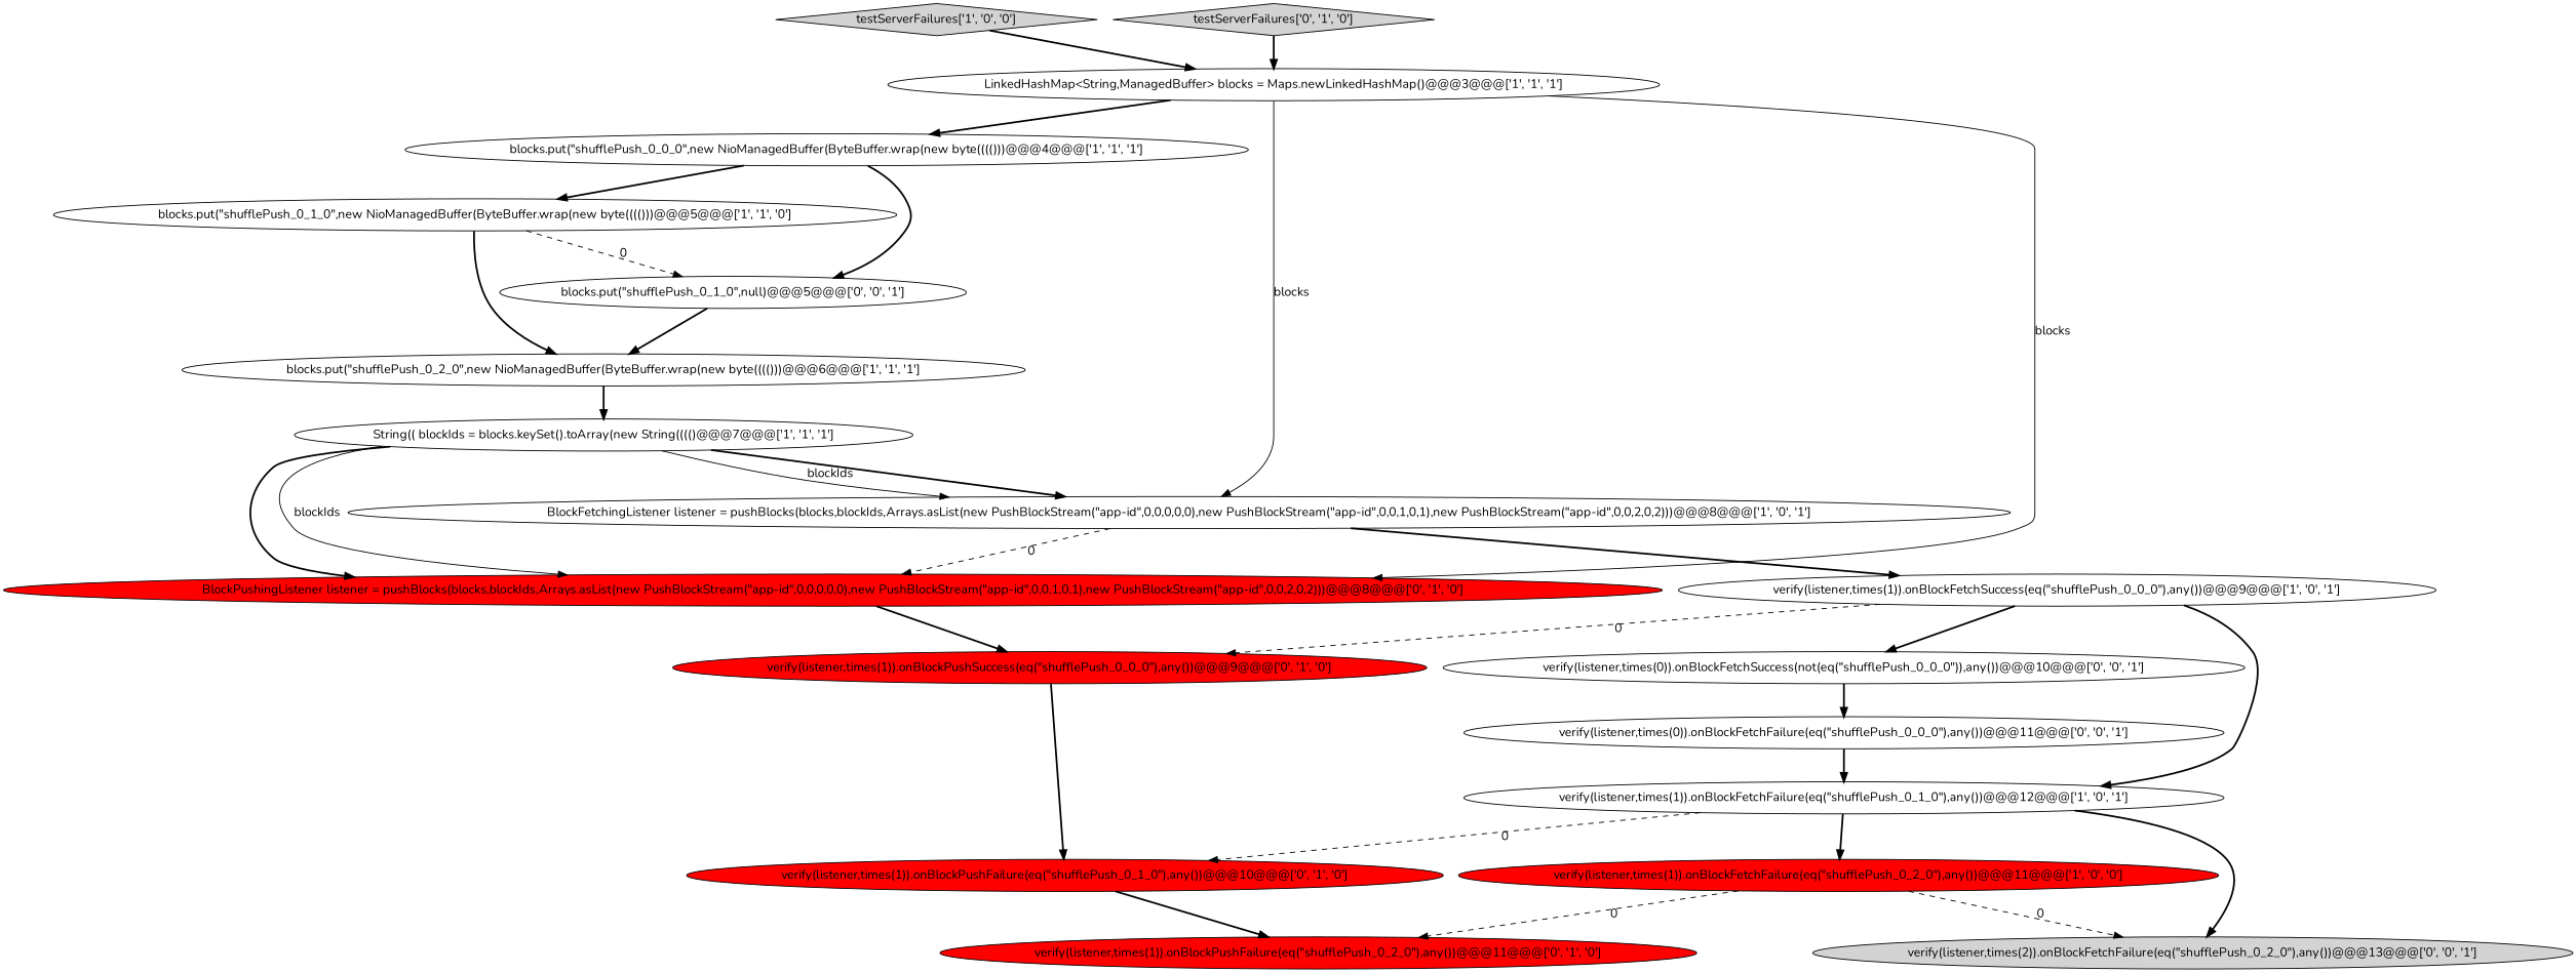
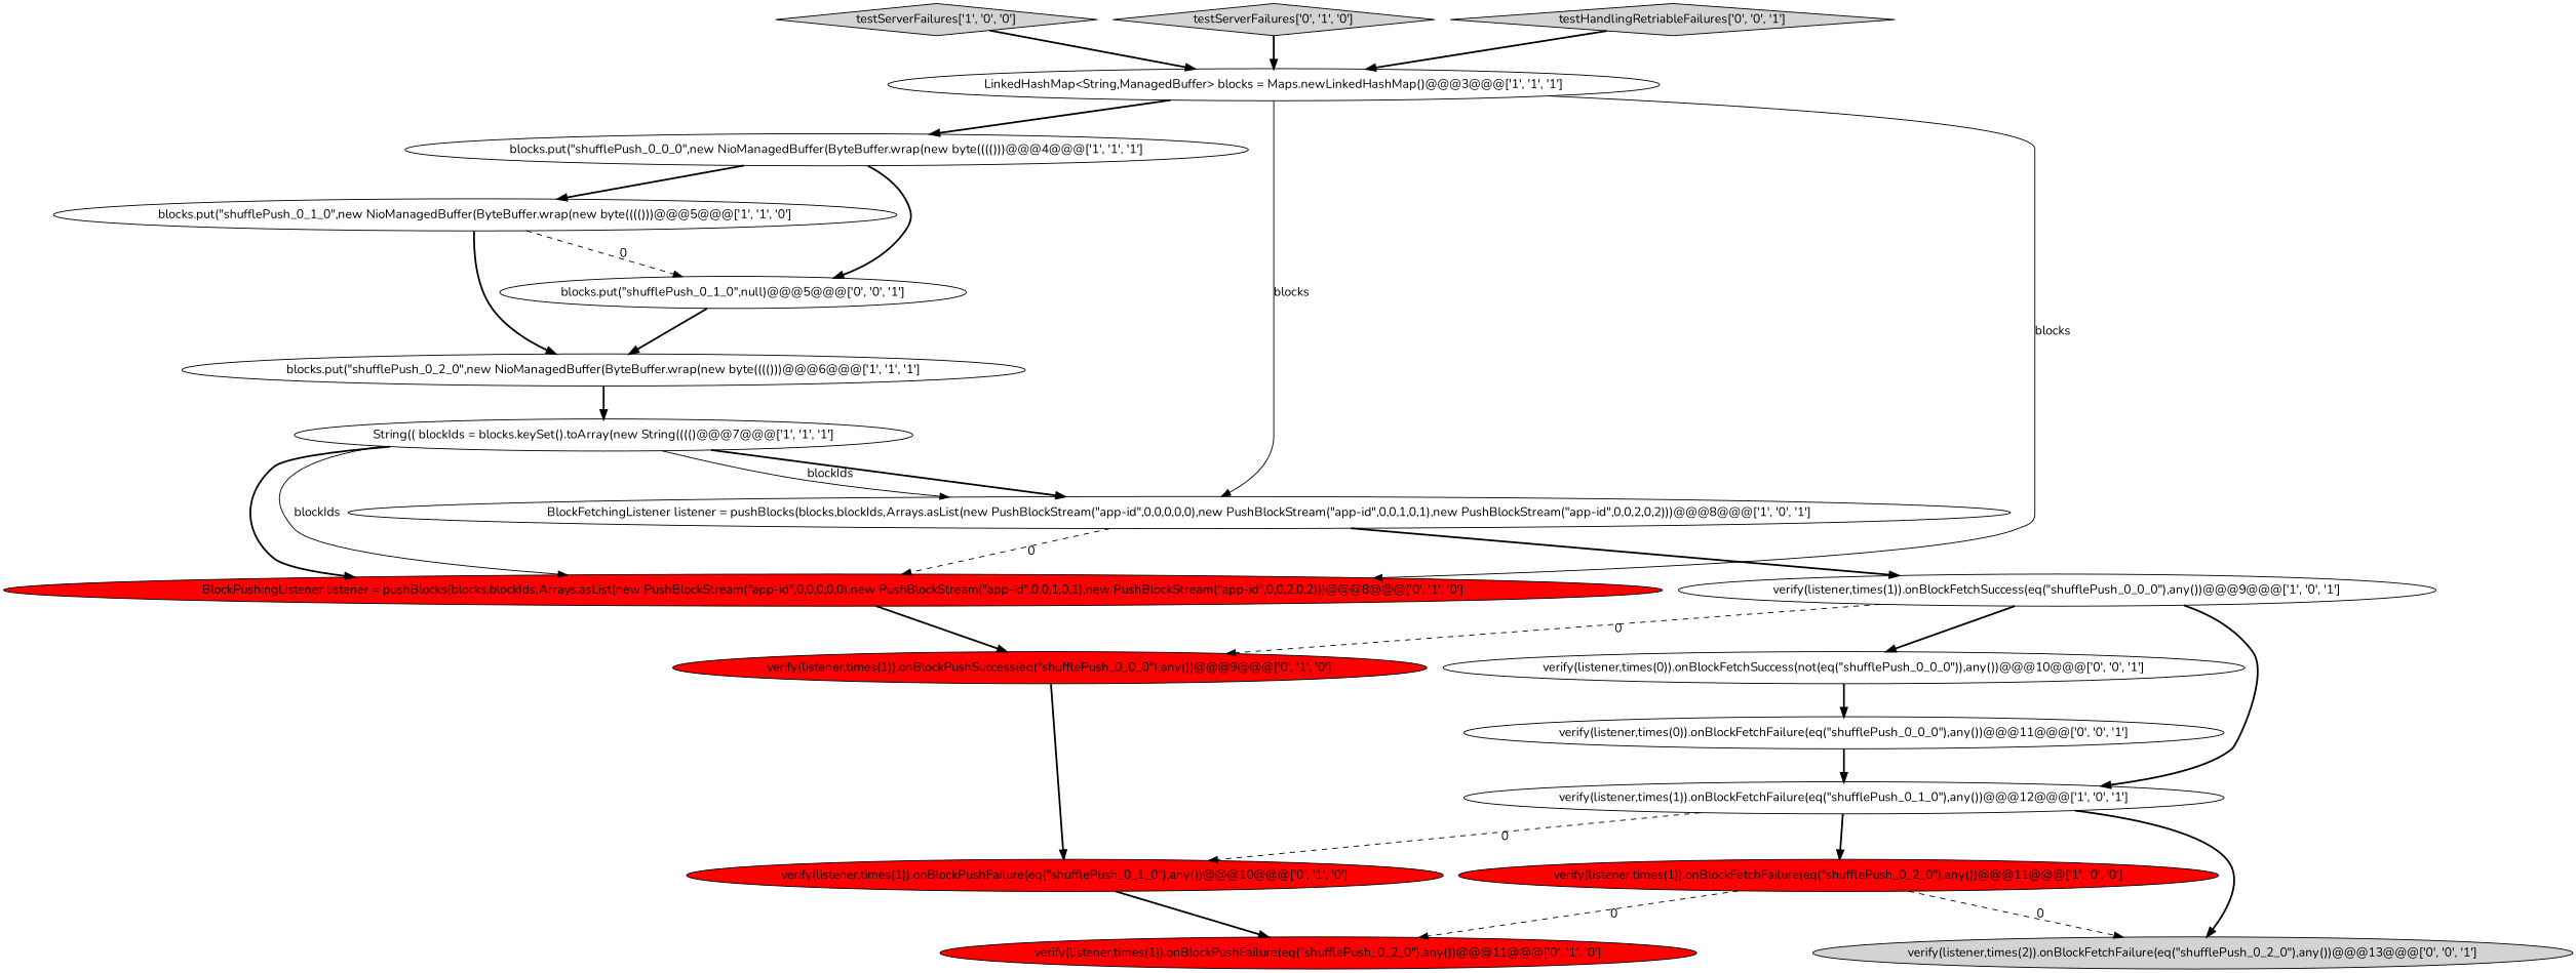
  digraph {
    fontname=Nunito
    node [fillcolor=white shape=ellipse style=filled fontname=Nunito]
    edge [style=bold fontname=Nunito]
    n1 [label="verify(listener,times(0)).onBlockFetchFailure(eq(\"shufflePush_0_0_0\"),any())@@@11@@@['0', '0', '1']"]
    n2 [label="verify(listener,times(1)).onBlockFetchFailure(eq(\"shufflePush_0_1_0\"),any())@@@12@@@['1', '0', '1']"]
    n3 [label="blocks.put(\"shufflePush_0_0_0\",new NioManagedBuffer(ByteBuffer.wrap(new byte(((()))@@@4@@@['1', '1', '1']"]
    n4 [label="blocks.put(\"shufflePush_0_1_0\",new NioManagedBuffer(ByteBuffer.wrap(new byte(((()))@@@5@@@['1', '1', '0']"]
    n5 [label="blocks.put(\"shufflePush_0_1_0\",null)@@@5@@@['0', '0', '1']"]
    n6 [fillcolor=red label="verify(listener,times(1)).onBlockPushSuccess(eq(\"shufflePush_0_0_0\"),any())@@@9@@@['0', '1', '0']"]
    n7 [fillcolor=red label="verify(listener,times(1)).onBlockPushFailure(eq(\"shufflePush_0_1_0\"),any())@@@10@@@['0', '1', '0']"]
    n8 [fillcolor=red label="verify(listener,times(1)).onBlockPushFailure(eq(\"shufflePush_0_2_0\"),any())@@@11@@@['0', '1', '0']"]
    n9 [label="LinkedHashMap<String,ManagedBuffer> blocks = Maps.newLinkedHashMap()@@@3@@@['1', '1', '1']"]
    n10 [fillcolor=red label="BlockPushingListener listener = pushBlocks(blocks,blockIds,Arrays.asList(new PushBlockStream(\"app-id\",0,0,0,0,0),new PushBlockStream(\"app-id\",0,0,1,0,1),new PushBlockStream(\"app-id\",0,0,2,0,2)))@@@8@@@['0', '1', '0']"]
    n11 [label="BlockFetchingListener listener = pushBlocks(blocks,blockIds,Arrays.asList(new PushBlockStream(\"app-id\",0,0,0,0,0),new PushBlockStream(\"app-id\",0,0,1,0,1),new PushBlockStream(\"app-id\",0,0,2,0,2)))@@@8@@@['1', '0', '1']"]
    n12 [fillcolor=lightgray label="verify(listener,times(2)).onBlockFetchFailure(eq(\"shufflePush_0_2_0\"),any())@@@13@@@['0', '0', '1']"]
    n13 [label="String(( blockIds = blocks.keySet().toArray(new String(((()@@@7@@@['1', '1', '1']"]
    n14 [fillcolor=lightgray label="testServerFailures['1', '0', '0']" shape=diamond]
    n15 [fillcolor=lightgray label="testServerFailures['0', '1', '0']" shape=diamond]
    n16 [fillcolor=red label="verify(listener,times(1)).onBlockFetchFailure(eq(\"shufflePush_0_2_0\"),any())@@@11@@@['1', '0', '0']"]
    n17 [label="blocks.put(\"shufflePush_0_2_0\",new NioManagedBuffer(ByteBuffer.wrap(new byte(((()))@@@6@@@['1', '1', '1']"]
    n18 [label="verify(listener,times(1)).onBlockFetchSuccess(eq(\"shufflePush_0_0_0\"),any())@@@9@@@['1', '0', '1']"]
    n19 [label="verify(listener,times(0)).onBlockFetchSuccess(not(eq(\"shufflePush_0_0_0\")),any())@@@10@@@['0', '0', '1']"]
+   n20 [fillcolor=lightgray label="testHandlingRetriableFailures['0', '0', '1']" shape=diamond]
    n1 -> n2
    n2 -> n7 [label=0 style=dashed]
    n2 -> n12
    n2 -> n16
    n3 -> n4
    n3 -> n5
    n4 -> n5 [label=0 style=dashed]
    n4 -> n17
    n5 -> n17
    n6 -> n7
    n7 -> n8
    n9 -> n3
    n9 -> n10 [label=blocks style=solid]
    n9 -> n11 [label=blocks style=solid]
    n10 -> n6
    n11 -> n10 [label=0 style=dashed]
    n11 -> n18
    n13 -> n10
    n13 -> n10 [label=blockIds style=solid]
    n13 -> n11
    n13 -> n11 [label=blockIds style=solid]
    n14 -> n9
    n15 -> n9
    n16 -> n8 [label=0 style=dashed]
    n16 -> n12 [label=0 style=dashed]
    n17 -> n13
    n18 -> n2
    n18 -> n6 [label=0 style=dashed]
    n18 -> n19
    n19 -> n1
+   n20 -> n9
  }
